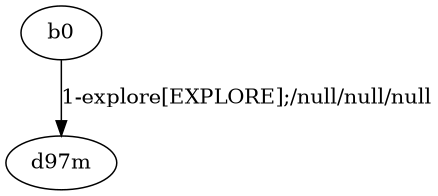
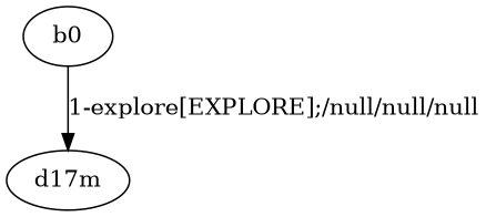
  digraph {
    b0
-   d17m [label=d97m]
+   d17m
    b0 -> d17m [label="1-explore[EXPLORE];/null/null/null"]
  }
